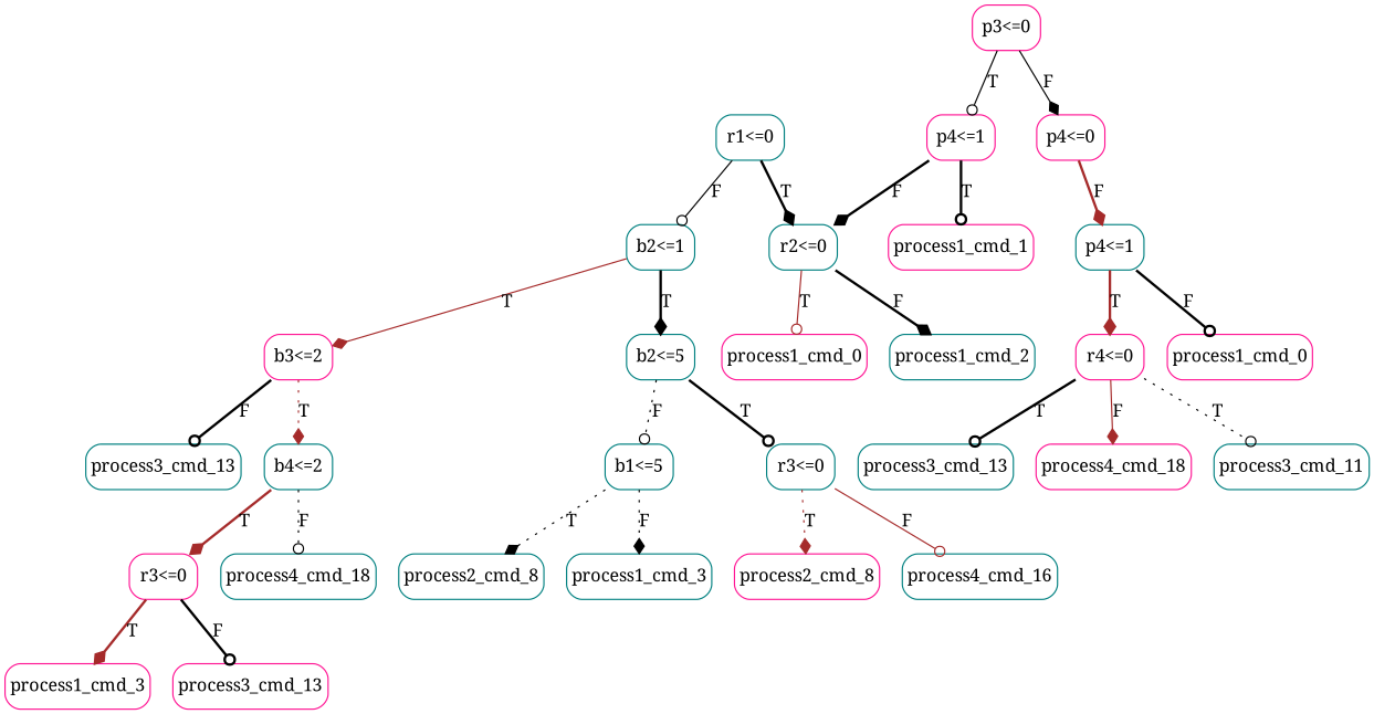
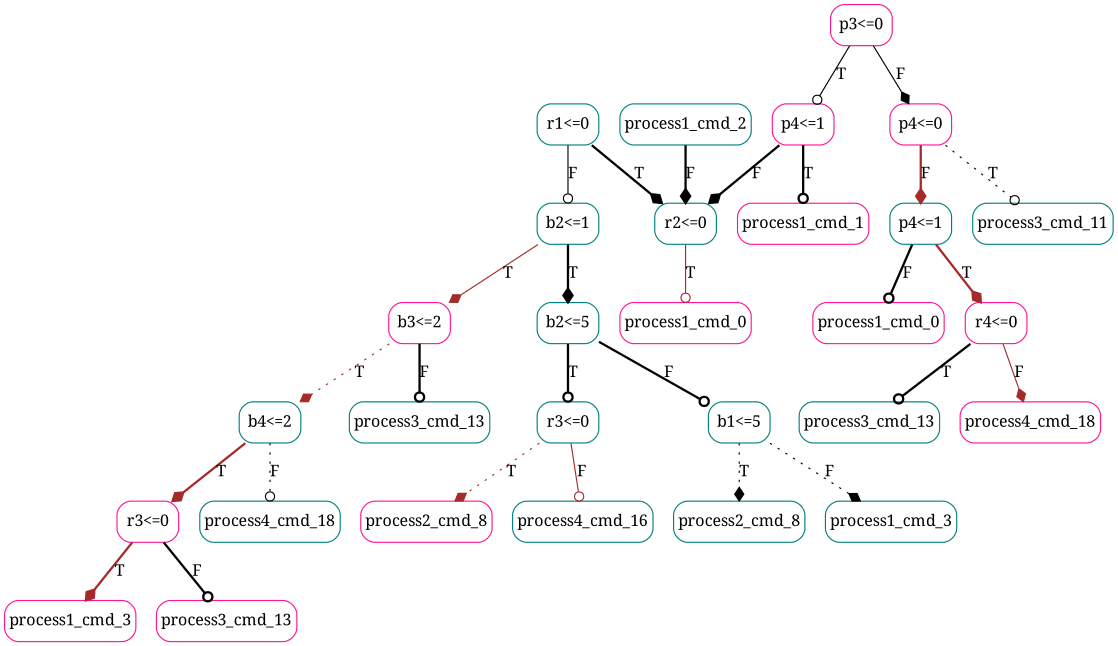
  digraph {
    fontname="Noto Serif"
    node [color=teal fontname="Noto Serif" margin="0.05,0.05" shape=box style=rounded]
    edge [arrowhead=diamond color=black fontname="Noto Serif" style=bold]
    n1 [color=deeppink label=process1_cmd_1]
    n2 [color=deeppink label=process1_cmd_0]
    n3 [label=process1_cmd_2]
    n4 [label="r2<=0"]
    n5 [color=deeppink label="p4<=1"]
    n6 [label=process3_cmd_11]
    n7 [label=process3_cmd_13]
    n8 [color=deeppink label=process4_cmd_18]
    n9 [color=deeppink label="r4<=0"]
    n10 [color=deeppink label=process1_cmd_0]
    n11 [label="p4<=1"]
    n12 [color=deeppink label="p4<=0"]
    n13 [color=deeppink label="p3<=0"]
    n14 [color=deeppink label=process1_cmd_3]
    n15 [color=deeppink label=process3_cmd_13]
    n16 [color=deeppink label="r3<=0"]
    n17 [label=process4_cmd_18]
    n18 [label="b4<=2"]
    n19 [label=process3_cmd_13]
    n20 [color=deeppink label="b3<=2"]
    n21 [color=deeppink label=process2_cmd_8]
    n22 [label=process4_cmd_16]
    n23 [label="r3<=0"]
    n24 [label=process2_cmd_8]
    n25 [label=process1_cmd_3]
    n26 [label="b1<=5"]
    n27 [label="b2<=5"]
    n28 [label="b2<=1"]
    n29 [label="r1<=0"]
    n4 -> n2 [arrowhead=odot color=brown label=T style=solid]
-   n4 -> n3 [label=F]
+   n3 -> n4 [label=F]
    n5 -> n1 [arrowhead=odot label=T]
    n5 -> n4 [label=F]
    n9 -> n7 [arrowhead=odot label=T]
    n9 -> n8 [color=brown label=F style=solid]
    n11 -> n9 [color=brown label=T]
    n11 -> n10 [arrowhead=odot label=F]
-   n9 -> n6 [arrowhead=odot label=T style=dotted]
+   n12 -> n6 [arrowhead=odot label=T style=dotted]
    n12 -> n11 [color=brown label=F]
    n13 -> n5 [arrowhead=odot label=T style=solid]
    n13 -> n12 [label=F style=solid]
    n16 -> n14 [color=brown label=T]
    n16 -> n15 [arrowhead=odot label=F]
    n18 -> n16 [color=brown label=T]
    n18 -> n17 [arrowhead=odot label=F style=dotted]
    n20 -> n18 [color=brown label=T style=dotted]
    n20 -> n19 [arrowhead=odot label=F]
    n23 -> n21 [color=brown label=T style=dotted]
    n23 -> n22 [arrowhead=odot color=brown label=F style=solid]
    n26 -> n24 [label=T style=dotted]
    n26 -> n25 [label=F style=dotted]
    n27 -> n23 [arrowhead=odot label=T]
-   n27 -> n26 [arrowhead=odot label=F style=dotted]
+   n27 -> n26 [arrowhead=odot label=F]
    n28 -> n20 [color=brown label=T style=solid]
    n28 -> n27 [label=T]
    n29 -> n4 [label=T]
    n29 -> n28 [arrowhead=odot label=F style=solid]
  }
